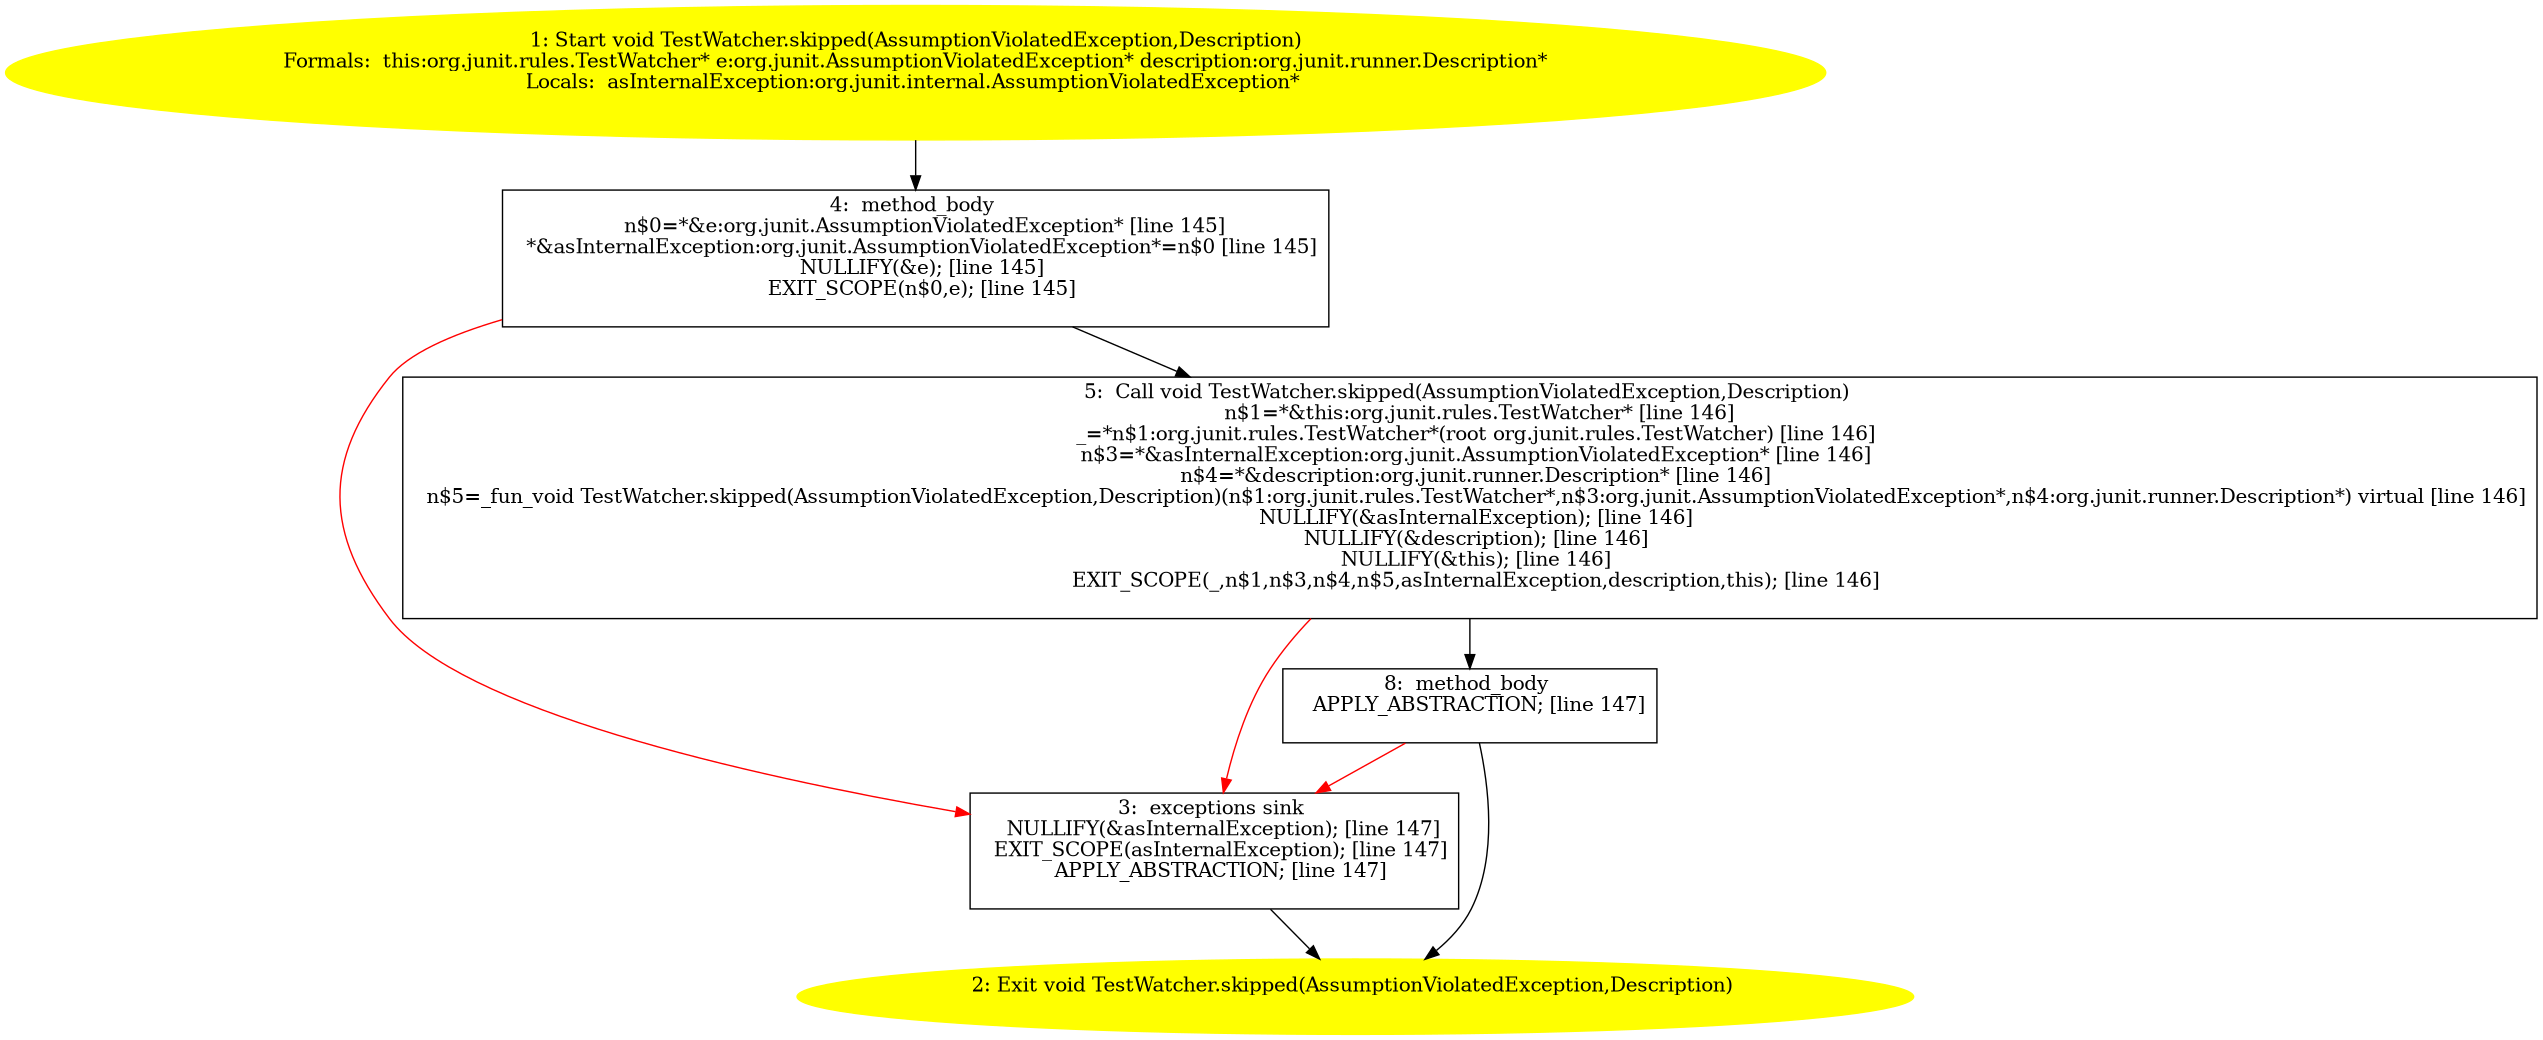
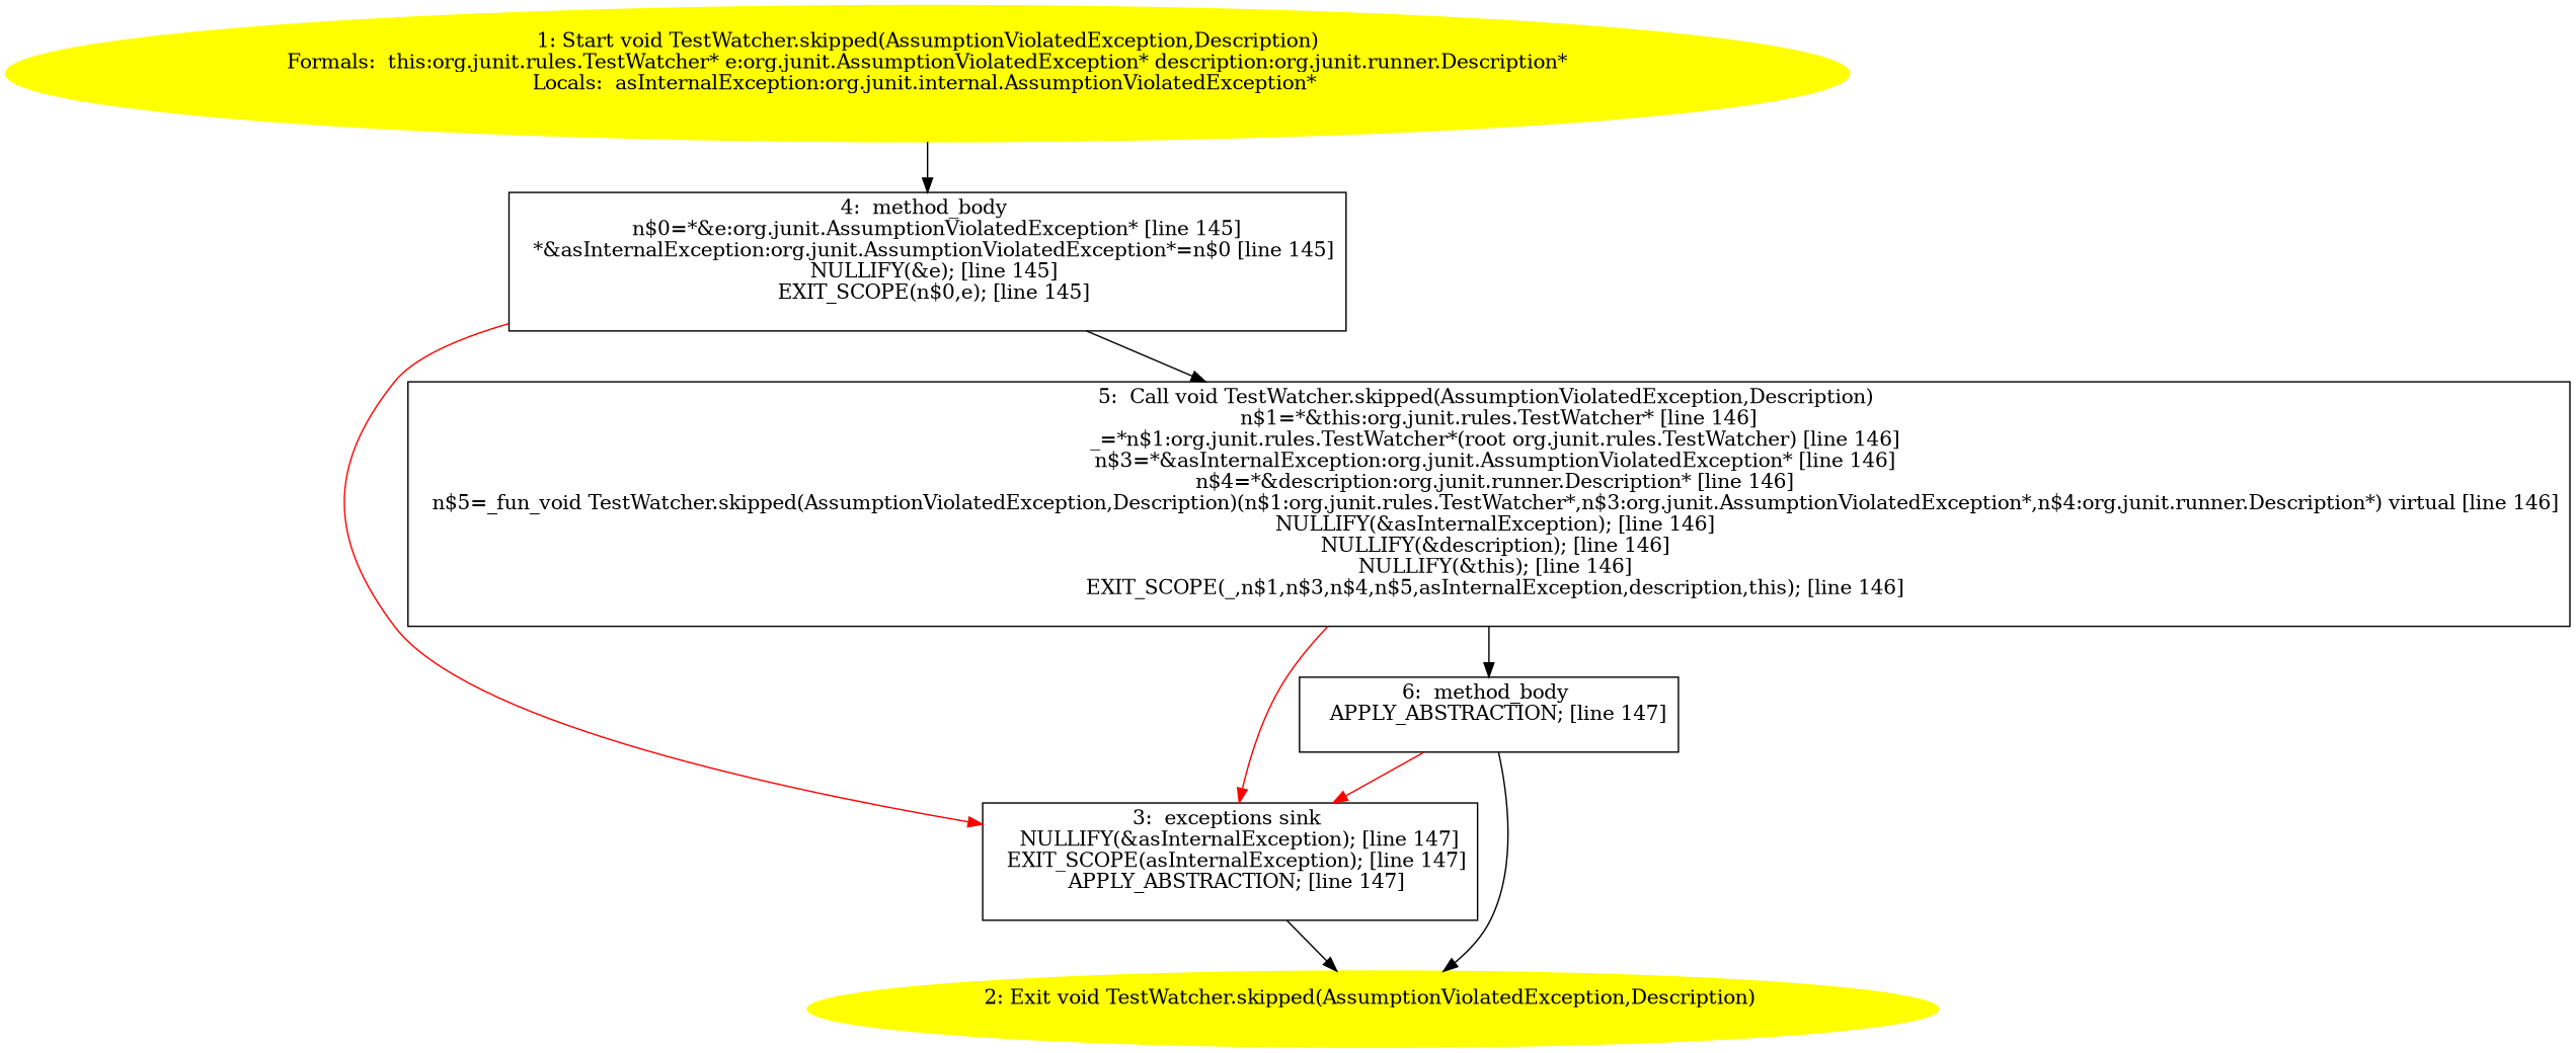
  digraph {
    node [shape=box]
    n1 [color=yellow label="1: Start void TestWatcher.skipped(AssumptionViolatedException,Description)\nFormals:  this:org.junit.rules.TestWatcher* e:org.junit.AssumptionViolatedException* description:org.junit.runner.Description*\nLocals:  asInternalException:org.junit.internal.AssumptionViolatedException* \n  " style=filled shape=""]
    n2 [label="4:  method_body \n   n$0=*&e:org.junit.AssumptionViolatedException* [line 145]\n  *&asInternalException:org.junit.AssumptionViolatedException*=n$0 [line 145]\n  NULLIFY(&e); [line 145]\n  EXIT_SCOPE(n$0,e); [line 145]\n "]
    n3 [label="3:  exceptions sink \n   NULLIFY(&asInternalException); [line 147]\n  EXIT_SCOPE(asInternalException); [line 147]\n  APPLY_ABSTRACTION; [line 147]\n "]
    n4 [label="5:  Call void TestWatcher.skipped(AssumptionViolatedException,Description) \n   n$1=*&this:org.junit.rules.TestWatcher* [line 146]\n  _=*n$1:org.junit.rules.TestWatcher*(root org.junit.rules.TestWatcher) [line 146]\n  n$3=*&asInternalException:org.junit.AssumptionViolatedException* [line 146]\n  n$4=*&description:org.junit.runner.Description* [line 146]\n  n$5=_fun_void TestWatcher.skipped(AssumptionViolatedException,Description)(n$1:org.junit.rules.TestWatcher*,n$3:org.junit.AssumptionViolatedException*,n$4:org.junit.runner.Description*) virtual [line 146]\n  NULLIFY(&asInternalException); [line 146]\n  NULLIFY(&description); [line 146]\n  NULLIFY(&this); [line 146]\n  EXIT_SCOPE(_,n$1,n$3,n$4,n$5,asInternalException,description,this); [line 146]\n "]
    n5 [color=yellow label="2: Exit void TestWatcher.skipped(AssumptionViolatedException,Description) \n  " style=filled shape=""]
-   n6 [label="8:  method_body \n   APPLY_ABSTRACTION; [line 147]\n "]
+   n6 [label="6:  method_body \n   APPLY_ABSTRACTION; [line 147]\n "]
    n1 -> n2
    n2 -> n3 [color=red]
    n2 -> n4
    n3 -> n5
    n4 -> n3 [color=red]
    n4 -> n6
    n6 -> n3 [color=red]
    n6 -> n5
  }
